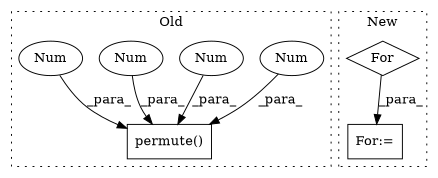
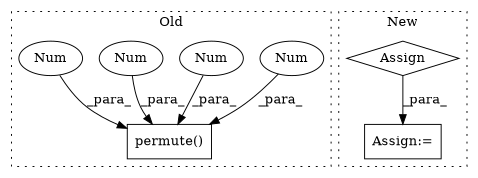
  digraph {
    node [a=76 l=1 shape=ellipse]
    n1 [a=75 l="10,1" label="permute()" s="2094,2114" shape=box]
    n2 [label=Num s=2113]
    n3 [label=Num s=2110]
    n4 [label=Num s=2107]
    n5 [label=Num s=2104]
-   n6 [a=107 l="4,14" label=For s="780,804" shape=diamond]
-   n7 [a=68 l=3 label="For:=" s=873 shape=box]
+   n6 [a=107 l="4,14" label=Assign s="780,804" shape=diamond]
+   n7 [a=68 l=3 label="Assign:=" s=873 shape=box]
    subgraph cluster_1 {
      label=Old
      style=dotted
      n1
      n2
      n3
      n4
      n5
    }
    subgraph cluster_2 {
      label=New
      style=dotted
      n6
      n7
    }
    n2 -> n1 [label=_para_]
    n3 -> n1 [label=_para_]
    n4 -> n1 [label=_para_]
    n5 -> n1 [label=_para_]
    n6 -> n7 [label=_para_]
  }
